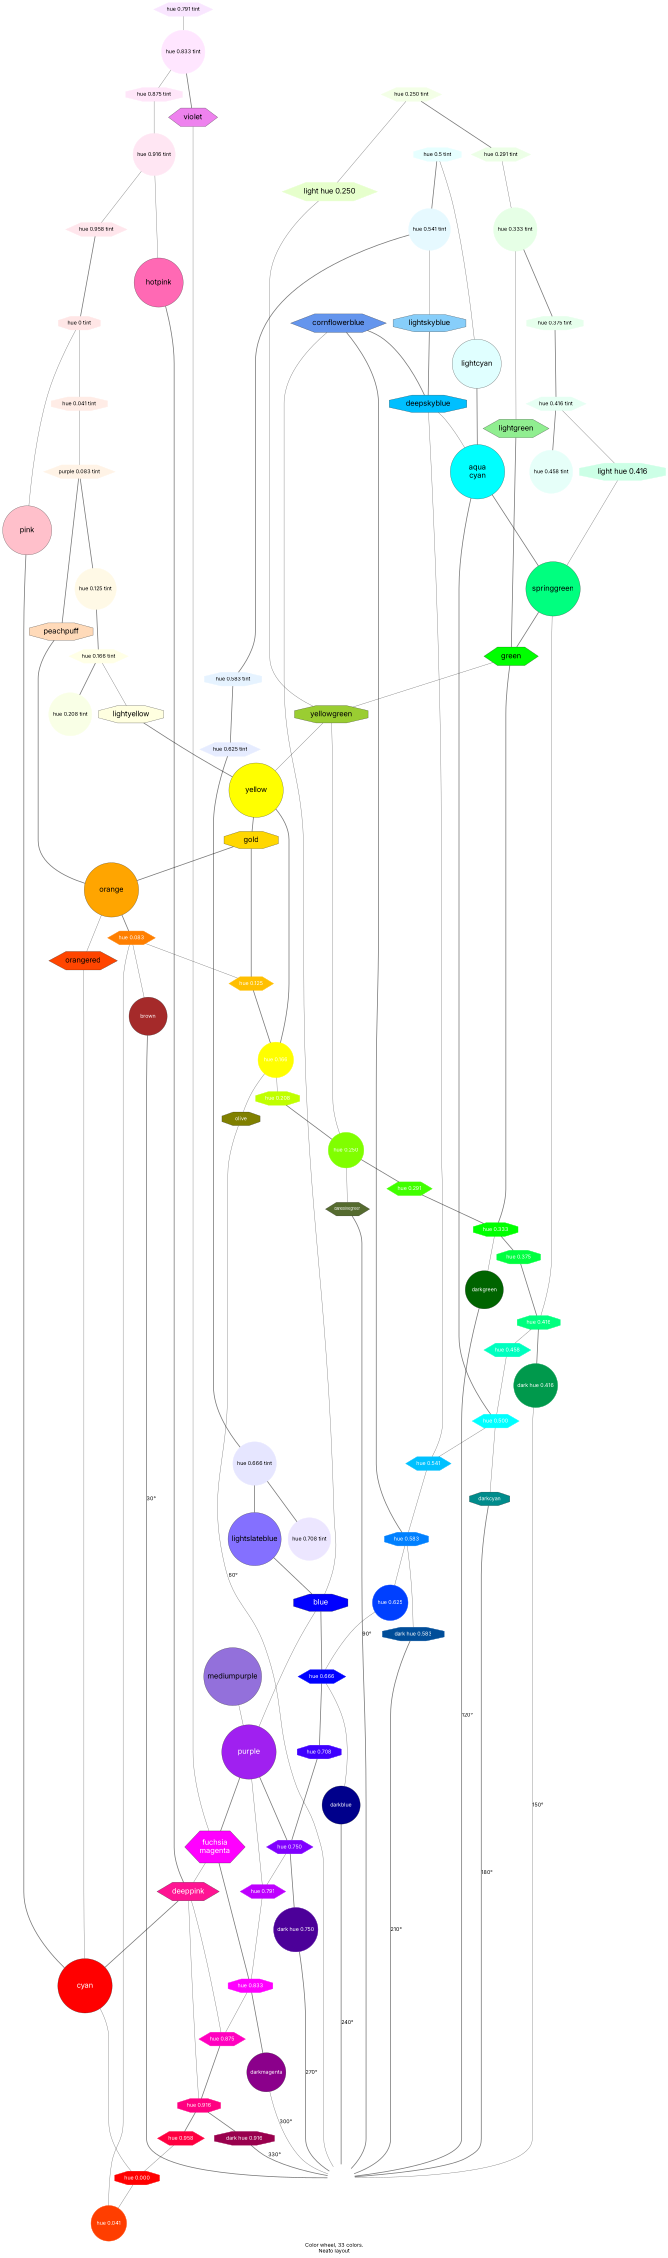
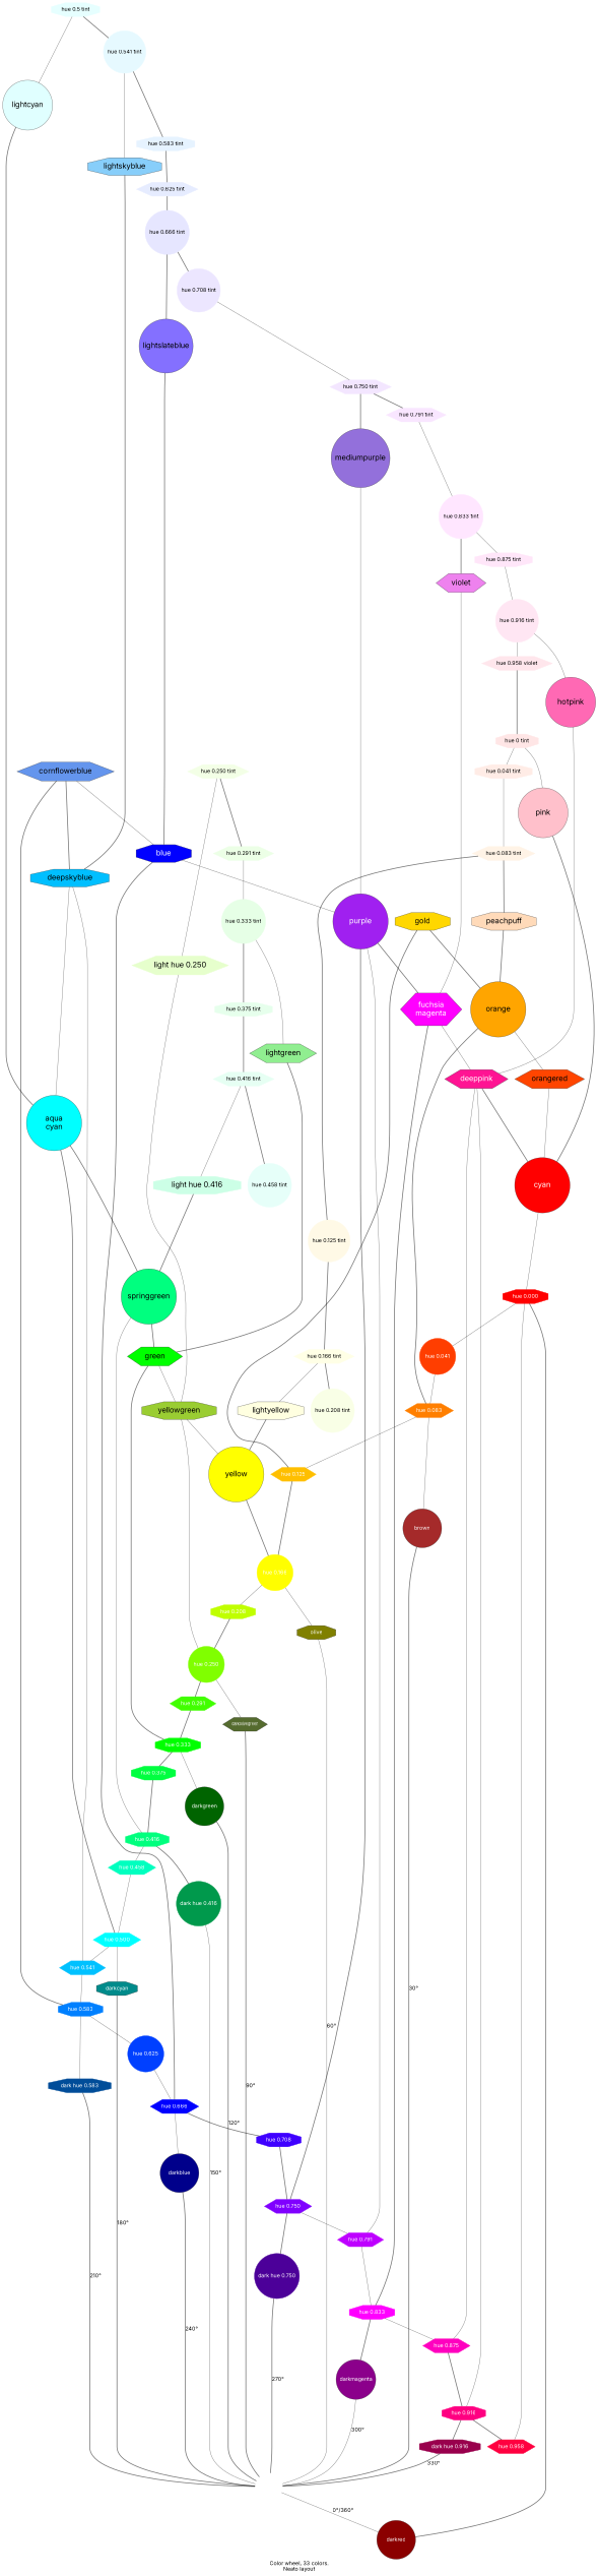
  graph {
    fontname=Inter
    label="Color wheel, 33 colors.\nNeato layout"
    labelloc=b
    normalize=0
    node [color="#00000088" fontname=Inter shape=circle style=filled]
    edge [color="#00000088" fontname=Inter style=bold]
    center [fontcolor=white shape=point style=invis width=1]
+   darkred [fillcolor=darkred fontcolor=white width=1.4]
    brown [fillcolor=brown fontcolor=white width=1.4]
    olive [fillcolor=olive fontcolor=white shape=octagon width=1.4]
    darkolivegreen [fillcolor=darkolivegreen fontcolor=white fontsize=10 shape=hexagon width=1.4]
    darkgreen [fillcolor=darkgreen fontcolor=white width=1.4]
    "dark hue 0.416" [color=".416 1 .6" fontcolor=white width=1.4]
    darkcyan [fillcolor=darkcyan fontcolor=white shape=octagon width=1.4]
    "dark hue 0.583" [color=".583 1 .6" fontcolor=white shape=octagon width=1.4]
    darkblue [fillcolor=darkblue fontcolor=white width=1.4]
    "dark hue 0.750" [color=".750 1 .6" fontcolor=white width=1.4]
    darkmagenta [fillcolor=darkmagenta fontcolor=white width=1.4]
    "dark hue 0.916" [color=".916 1 .6" fontcolor=white shape=octagon width=1.4]
    "hue 0.083" [color=".083 1 1" fontcolor=white shape=hexagon width=1.3]
    "hue 0.125" [color=".125 1 1" fontcolor=white shape=hexagon width=1.3]
    "hue 0.166" [color=".166 1 1" fontcolor=white width=1.3]
    "hue 0.208" [color=".208 1 1" fontcolor=white shape=octagon width=1.3]
    "hue 0.250" [color=".250 1 1" fontcolor=white width=1.3]
    "hue 0.291" [color=".291 1 1" fontcolor=white shape=hexagon width=1.3]
    "hue 0.333" [color=".333 1 1" fontcolor=white shape=octagon width=1.3]
    "hue 0.375" [color=".375 1 1" fontcolor=white shape=octagon width=1.3]
    "hue 0.416" [color=".416 1 1" fontcolor=white shape=octagon width=1.3]
    "hue 0.458" [color=".458 1 1" fontcolor=white shape=hexagon width=1.3]
    "hue 0.500" [color=".500 1 1" fontcolor=white shape=hexagon width=1.3]
    "hue 0.541" [color=".541 1 1" fontcolor=white shape=hexagon width=1.3]
    "hue 0.583" [color=".583 1 1" fontcolor=white shape=octagon width=1.3]
    "hue 0.000" [color=".000 1 1" fontcolor=white shape=octagon width=1.3]
    "hue 0.041" [color=".041 1 1" fontcolor=white width=1.3]
    "hue 0.625" [color=".625 1 1" fontcolor=white width=1.3]
    "hue 0.666" [color=".666 1 1" fontcolor=white shape=hexagon width=1.3]
    "hue 0.708" [color=".708 1 1" fontcolor=white shape=octagon width=1.3]
    "hue 0.750" [color=".750 1 1" fontcolor=white shape=hexagon width=1.3]
    "hue 0.791" [color=".791 1 1" fontcolor=white shape=hexagon width=1.3]
    "hue 0.833" [color=".833 1 1" fontcolor=white shape=octagon width=1.3]
    "hue 0.875" [color=".875 1 1" fontcolor=white shape=hexagon width=1.3]
    "hue 0.916" [color=".916 1 1" fontcolor=white shape=octagon width=1.3]
    "hue 0.958" [color=".958 1 1" fontcolor=white shape=hexagon width=1.3]
    n38 [fillcolor=red fontcolor=white fontsize=20 label=cyan width=2]
    orangered [fillcolor=orangered fontsize=20 shape=hexagon width=2]
    orange [fillcolor=orange fontsize=20 width=2]
    gold [fillcolor=gold fontsize=20 shape=octagon width=2]
    yellow [fillcolor=yellow fontsize=20 width=2]
    yellowgreen [fillcolor=yellowgreen fontsize=20 shape=octagon width=2]
    deeppink [fillcolor=deeppink fontcolor=white fontsize=20 shape=hexagon width=2]
    n45 [fillcolor=fuchsia fontcolor=white fontsize=20 label="fuchsia\nmagenta" shape=hexagon width=2]
    purple [fillcolor=purple fontcolor=white fontsize=20 width=2]
    blue [fillcolor=blue fontcolor=white fontsize=20 shape=octagon width=2]
    cornflowerblue [fillcolor=cornflowerblue fontsize=20 shape=hexagon width=2]
    deepskyblue [fillcolor=deepskyblue fontsize=20 shape=octagon width=2]
    n50 [fillcolor=aqua fontsize=20 label="aqua\ncyan" width=2]
    springgreen [fillcolor=springgreen fontsize=20 width=2]
    green [fillcolor=green fontsize=20 shape=hexagon width=2]
    pink [fillcolor=pink fontsize=20 width=1.8]
    lightyellow [fillcolor=lightyellow fontsize=20 shape=octagon width=1.8]
    mediumpurple [fillcolor=mediumpurple fontsize=20 width=1.8]
    violet [fillcolor=violet fontsize=20 shape=hexagon width=1.8]
    hotpink [fillcolor=hotpink fontsize=20 width=1.8]
    "light hue 0.250" [color=".250 .2 1" fontsize=20 shape=hexagon width=1.8]
    lightcyan [fillcolor=lightcyan fontsize=20 width=1.8]
    lightslateblue [fillcolor=lightslateblue fontsize=20 width=1.8]
    lightgreen [fillcolor=lightgreen fontsize=20 shape=hexagon width=1.8]
    lightskyblue [fillcolor=lightskyblue fontsize=20 shape=octagon width=1.8]
    peachpuff [fillcolor=peachpuff fontsize=20 shape=octagon width=1.8]
    "light hue 0.416" [color=".416 .2 1" fontsize=20 shape=octagon width=1.8]
    "hue 0 tint" [color="0 .1 1" shape=octagon width=1]
    "hue 0.041 tint" [color=".041 .1 1" shape=octagon width=1]
-   "hue 0.083 tint" [color=".083 .1 1" shape=hexagon width=1 label="purple 0.083 tint"]
+   "hue 0.083 tint" [color=".083 .1 1" shape=hexagon width=1]
    "hue 0.125 tint" [color=".125 .1 1" width=1]
    "hue 0.166 tint" [color=".166 .1 1" shape=hexagon width=1]
    "hue 0.208 tint" [color=".208 .1 1" width=1]
    "hue 0.250 tint" [color=".250 .1 1" shape=hexagon width=1]
    "hue 0.291 tint" [color=".291 .1 1" shape=hexagon width=1]
    "hue 0.333 tint" [color=".333 .1 1" width=1]
    "hue 0.375 tint" [color=".375 .1 1" shape=octagon width=1]
    "hue 0.416 tint" [color=".416 .1 1" shape=hexagon width=1]
    "hue 0.458 tint" [color=".458 .1 1" width=1]
    "hue 0.5 tint" [color=".5 .1 1" shape=octagon width=1]
    "hue 0.541 tint" [color=".541 .1 1" width=1]
    "hue 0.583 tint" [color=".583 .1 1" shape=octagon width=1]
    "hue 0.625 tint" [color=".625 .1 1" shape=hexagon width=1]
    "hue 0.666 tint" [color=".666 .1 1" width=1]
    "hue 0.708 tint" [color=".708 .1 1" width=1]
+   "hue 0.750 tint" [color=".750 .1 1" shape=hexagon width=1]
    "hue 0.791 tint" [color=".791 .1 1" shape=hexagon width=1]
    "hue 0.833 tint" [color=".833 .1 1" width=1]
    "hue 0.875 tint" [color=".875 .1 1" shape=octagon width=1]
    "hue 0.916 tint" [color=".916 .1 1" width=1]
-   "hue 0.958 tint" [color=".958 .1 1" shape=hexagon width=1]
+   "hue 0.958 tint" [color=".958 .1 1" shape=hexagon width=1 label="hue 0.958 violet"]
    subgraph sub_1 {
      center
+     darkred
      brown
      olive
      darkolivegreen
      darkgreen
      "dark hue 0.416"
      darkcyan
      "dark hue 0.583"
      darkblue
      "dark hue 0.750"
      darkmagenta
      "dark hue 0.916"
    }
    subgraph sub_2 {
+     darkred
      brown
      olive
      darkolivegreen
      darkgreen
      "dark hue 0.416"
      darkcyan
      "dark hue 0.583"
      darkblue
      "dark hue 0.750"
      darkmagenta
      "dark hue 0.916"
      "hue 0.083"
      "hue 0.125"
      "hue 0.166"
      "hue 0.208"
      "hue 0.250"
      "hue 0.291"
      "hue 0.333"
      "hue 0.375"
      "hue 0.416"
      "hue 0.458"
      "hue 0.500"
      "hue 0.541"
      "hue 0.583"
      "hue 0.000"
      "hue 0.041"
      "hue 0.625"
      "hue 0.666"
      "hue 0.708"
      "hue 0.750"
      "hue 0.791"
      "hue 0.833"
      "hue 0.875"
      "hue 0.916"
      "hue 0.958"
    }
    subgraph sub_3 {
      "hue 0.083"
      "hue 0.125"
      "hue 0.166"
      "hue 0.250"
      "hue 0.333"
      "hue 0.416"
      "hue 0.500"
      "hue 0.541"
      "hue 0.583"
      "hue 0.000"
      "hue 0.666"
      "hue 0.750"
      "hue 0.791"
      "hue 0.833"
      "hue 0.875"
      "hue 0.916"
      n38
      orangered
      orange
      gold
      yellow
      yellowgreen
      deeppink
      n45
      purple
      blue
      cornflowerblue
      deepskyblue
      n50
      springgreen
      green
    }
    subgraph sub_4 {
      n38
      orange
      yellow
      yellowgreen
      deeppink
      n45
      purple
      blue
      deepskyblue
      n50
      springgreen
      green
      pink
      lightyellow
      mediumpurple
      violet
      hotpink
      "light hue 0.250"
      lightcyan
      lightslateblue
      lightgreen
      lightskyblue
      peachpuff
      "light hue 0.416"
    }
    subgraph sub_5 {
      pink
      lightyellow
      mediumpurple
      violet
      hotpink
      "light hue 0.250"
      lightcyan
      lightslateblue
      lightgreen
      lightskyblue
      peachpuff
      "light hue 0.416"
      "hue 0 tint"
      "hue 0.041 tint"
      "hue 0.083 tint"
      "hue 0.125 tint"
      "hue 0.166 tint"
      "hue 0.208 tint"
      "hue 0.250 tint"
      "hue 0.291 tint"
      "hue 0.333 tint"
      "hue 0.375 tint"
      "hue 0.416 tint"
      "hue 0.458 tint"
      "hue 0.5 tint"
      "hue 0.541 tint"
      "hue 0.583 tint"
      "hue 0.625 tint"
      "hue 0.666 tint"
      "hue 0.708 tint"
+     "hue 0.750 tint"
      "hue 0.791 tint"
      "hue 0.833 tint"
      "hue 0.875 tint"
      "hue 0.916 tint"
      "hue 0.958 tint"
    }
+   center -- darkred [label="0°/360°" style=solid]
    brown -- center [label="30°"]
    olive -- center [label="60°" style=solid]
    darkolivegreen -- center [label="90°"]
    darkgreen -- center [label="120°"]
    "dark hue 0.416" -- center [label="150°" style=solid]
    darkcyan -- center [label="180°"]
    "dark hue 0.583" -- center [label="210°"]
    darkblue -- center [label="240°"]
    "dark hue 0.750" -- center [label="270°"]
    darkmagenta -- center [label="300°" style=solid]
    "dark hue 0.916" -- center [label="330°"]
    "hue 0.083" -- brown [style=solid]
    "hue 0.083" -- "hue 0.125" [style=solid]
    "hue 0.125" -- "hue 0.166"
    "hue 0.166" -- olive [style=solid]
    "hue 0.166" -- "hue 0.208" [style=solid]
    "hue 0.208" -- "hue 0.250"
    "hue 0.250" -- darkolivegreen [style=solid]
    "hue 0.250" -- "hue 0.291"
    "hue 0.291" -- "hue 0.333"
    "hue 0.333" -- darkgreen [style=solid]
    "hue 0.333" -- "hue 0.375"
    "hue 0.375" -- "hue 0.416"
    "hue 0.416" -- "dark hue 0.416"
    "hue 0.416" -- "hue 0.458" [style=solid]
    "hue 0.458" -- "hue 0.500" [style=solid]
    "hue 0.500" -- darkcyan [style=solid]
    "hue 0.500" -- "hue 0.541" [style=solid]
    "hue 0.541" -- "hue 0.583" [style=solid]
    "hue 0.583" -- "dark hue 0.583" [style=solid]
    "hue 0.583" -- "hue 0.625" [style=solid]
+   "hue 0.000" -- darkred
    "hue 0.000" -- "hue 0.041" [style=solid]
    "hue 0.041" -- "hue 0.083" [style=solid]
    "hue 0.625" -- "hue 0.666" [style=solid]
    "hue 0.666" -- darkblue [style=solid]
    "hue 0.666" -- "hue 0.708"
    "hue 0.708" -- "hue 0.750"
    "hue 0.750" -- "dark hue 0.750"
    "hue 0.750" -- "hue 0.791" [style=solid]
    "hue 0.791" -- "hue 0.833" [style=solid]
    "hue 0.833" -- darkmagenta
    "hue 0.833" -- "hue 0.875" [style=solid]
    "hue 0.875" -- "hue 0.916"
    "hue 0.916" -- "dark hue 0.916"
    "hue 0.916" -- "hue 0.958"
    "hue 0.958" -- "hue 0.000" [style=solid]
    n38 -- "hue 0.000" [style=solid]
    orangered -- n38 [style=solid]
    orange -- "hue 0.083"
    orange -- orangered [style=solid]
    gold -- "hue 0.125"
    gold -- orange
    yellow -- "hue 0.166"
-   yellow -- gold
    yellowgreen -- "hue 0.250" [style=solid]
    yellowgreen -- yellow [style=solid]
    deeppink -- "hue 0.875" [style=solid]
    deeppink -- "hue 0.916" [style=solid]
    deeppink -- n38
    n45 -- "hue 0.833"
    n45 -- deeppink [style=solid]
    purple -- "hue 0.750"
    purple -- "hue 0.791" [style=solid]
    purple -- n45
    blue -- "hue 0.666"
    blue -- purple [style=solid]
    cornflowerblue -- "hue 0.583"
    cornflowerblue -- blue [style=solid]
    cornflowerblue -- deepskyblue
    deepskyblue -- "hue 0.541" [style=solid]
    deepskyblue -- n50 [style=solid]
    n50 -- "hue 0.500"
    n50 -- springgreen
    springgreen -- "hue 0.416" [style=solid]
    springgreen -- green
    green -- "hue 0.333"
    green -- yellowgreen [style=solid]
    pink -- n38
    lightyellow -- yellow
    mediumpurple -- purple [style=solid]
    violet -- n45 [style=solid]
-   hotpink -- deeppink
+   hotpink -- deeppink [style=solid]
    "light hue 0.250" -- yellowgreen [style=solid]
    lightcyan -- n50
    lightslateblue -- blue
    lightgreen -- green
    lightskyblue -- deepskyblue
    peachpuff -- orange
-   "light hue 0.416" -- springgreen [style=solid]
+   "light hue 0.416" -- springgreen
    "hue 0 tint" -- pink [style=solid]
    "hue 0 tint" -- "hue 0.041 tint" [style=solid]
    "hue 0.041 tint" -- "hue 0.083 tint" [style=solid]
    "hue 0.083 tint" -- peachpuff
    "hue 0.083 tint" -- "hue 0.125 tint"
    "hue 0.125 tint" -- "hue 0.166 tint"
    "hue 0.166 tint" -- lightyellow [style=solid]
    "hue 0.166 tint" -- "hue 0.208 tint"
    "hue 0.250 tint" -- "light hue 0.250" [style=solid]
    "hue 0.250 tint" -- "hue 0.291 tint"
    "hue 0.291 tint" -- "hue 0.333 tint" [style=solid]
    "hue 0.333 tint" -- lightgreen [style=solid]
    "hue 0.333 tint" -- "hue 0.375 tint"
    "hue 0.375 tint" -- "hue 0.416 tint"
    "hue 0.416 tint" -- "light hue 0.416" [style=solid]
    "hue 0.416 tint" -- "hue 0.458 tint"
    "hue 0.5 tint" -- lightcyan [style=solid]
    "hue 0.5 tint" -- "hue 0.541 tint"
    "hue 0.541 tint" -- lightskyblue [style=solid]
    "hue 0.541 tint" -- "hue 0.583 tint"
    "hue 0.583 tint" -- "hue 0.625 tint"
    "hue 0.625 tint" -- "hue 0.666 tint"
    "hue 0.666 tint" -- lightslateblue
    "hue 0.666 tint" -- "hue 0.708 tint"
+   "hue 0.708 tint" -- "hue 0.750 tint" [style=solid]
+   "hue 0.750 tint" -- mediumpurple
+   "hue 0.750 tint" -- "hue 0.791 tint"
    "hue 0.791 tint" -- "hue 0.833 tint" [style=solid]
    "hue 0.833 tint" -- violet
    "hue 0.833 tint" -- "hue 0.875 tint" [style=solid]
    "hue 0.875 tint" -- "hue 0.916 tint" [style=solid]
    "hue 0.916 tint" -- hotpink [style=solid]
    "hue 0.916 tint" -- "hue 0.958 tint" [style=solid]
    "hue 0.958 tint" -- "hue 0 tint"
  }
